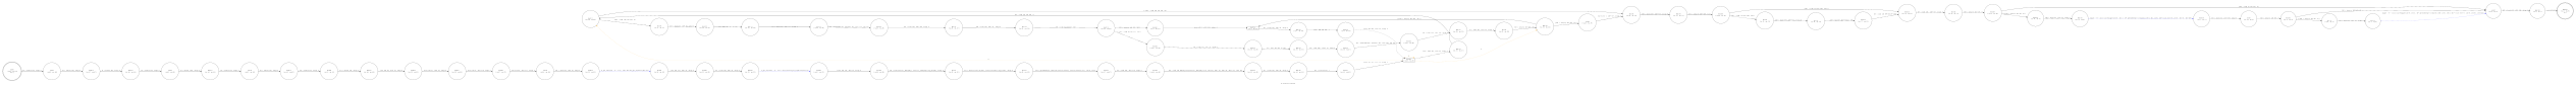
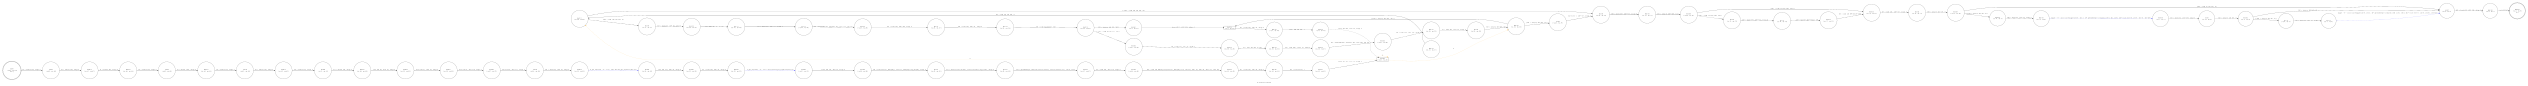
  digraph {
    fontname="Roboto Mono"
    label=sw_window_is_behind
    rankdir=LR
    node [fontname="Roboto Mono" shape=circle]
    edge [fontname="Roboto Mono"]
    n1 [label="N64070\n(rp:5, ep:0)\nexit" shape=doublecircle]
    n2 [label="N64071\n(rp:69, ep:69)\nentry" shape=doublecircle]
    n3 [label="N64073\n(rp:68, ep:68)"]
    n4 [label="N64074\n(rp:67, ep:67)"]
    n5 [label="N64075\n(rp:66, ep:66)"]
    n6 [label="N64076\n(rp:65, ep:65)"]
    n7 [label="N64077\n(rp:64, ep:64)"]
    n8 [label="N64078\n(rp:63, ep:63)"]
    n9 [label="N64079\n(rp:62, ep:62)"]
    n10 [label="N64080\n(rp:61, ep:61)"]
    n11 [label="N64081\n(rp:60, ep:60)"]
    n12 [label="N64083\n(rp:59, ep:59)"]
    n13 [label="N63091\n(rp:58, ep:58)"]
    n14 [label="N64093\n(rp:57, ep:57)"]
    n15 [label="N64094\n(rp:56, ep:56)"]
    n16 [label="N64095\n(rp:55, ep:55)"]
    n17 [label="N64096\n(rp:54, ep:54)"]
    n18 [label="N64097\n(rp:53, ep:53)"]
    n19 [label="N64098\n(rp:52, ep:52)"]
    n20 [label="N64099\n(rp:51, ep:51)"]
    n21 [label="N64100\n(rp:50, ep:50)"]
    n22 [label="N64101\n(rp:49, ep:49)"]
    n23 [label="N64102\n(rp:48, ep:48)"]
    n24 [label="N64103\n(rp:47, ep:47)"]
    n25 [label="N64104\n(rp:46, ep:46)"]
    n26 [label="N64105\n(rp:45, ep:45)"]
    n27 [label="N64106\n(rp:44, ep:44)"]
    n28 [label="N64107\n(rp:43, ep:43)"]
    n29 [label="N64109\n(rp:42, ep:22)" shape=box]
    n30 [label="N64110\n(rp:41, ep:21)"]
    n31 [label="N64129\n(rp:24, ep:26)"]
    n32 [label="N64111\n(rp:40, ep:20)"]
    n33 [label="N64163\n(rp:23, ep:19)"]
    n34 [label="N64134\n(rp:2, ep:25)" shape=box]
    n35 [label="N64159\n(rp:39, ep:42)"]
    n36 [label="N64138\n(rp:22, ep:18)"]
    n37 [label="N64135\n(rp:1, ep:24)"]
    n38 [label="N64113\n(rp:38, ep:41)"]
    n39 [label="N64139\n(rp:21, ep:17)"]
    n40 [label="N64114\n(rp:37, ep:40)"]
    n41 [label="N64140\n(rp:20, ep:16)"]
    n42 [label="N64115\n(rp:36, ep:39)"]
    n43 [label="N64116\n(rp:35, ep:38)"]
    n44 [label="N65117\n(rp:34, ep:37)"]
    n45 [label="N64118\n(rp:33, ep:36)"]
    n46 [label="N64119\n(rp:32, ep:35)"]
    n47 [label="N64161\n(rp:3, ep:27)"]
    n48 [label="N64162\n(rp:31, ep:34)"]
    n49 [label="N64123\n(rp:30, ep:33)"]
    n50 [label="N64124\n(rp:29, ep:32)"]
    n51 [label="N64125\n(rp:28, ep:31)"]
    n52 [label="N64126\n(rp:27, ep:30)"]
    n53 [label="N64127\n(rp:26, ep:29)"]
    n54 [label="N64128\n(rp:25, ep:28)"]
    n55 [label="N64136\n(rp:0, ep:23)"]
    n56 [label="N64165\n(rp:19, ep:15)"]
    n57 [label="N64145\n(rp:16, ep:12)"]
    n58 [label="N64142\n(rp:18, ep:14)"]
    n59 [label="N64146\n(rp:15, ep:11)"]
    n60 [label="N64143\n(rp:17, ep:13)"]
    n61 [label="N64147\n(rp:14, ep:10)"]
    n62 [label="N64168\n(rp:13, ep:9)"]
    n63 [label="N64157\n(rp:6, ep:2)"]
    n64 [label="N64149\n(rp:12, ep:8)"]
    n65 [label="N64158\n(rp:5, ep:1)"]
    n66 [label="N64150\n(rp:11, ep:7)"]
    n67 [label="N64151\n(rp:10, ep:6)"]
    n68 [label="N64152\n(rp:9, ep:5)"]
    n69 [label="N64170\n(rp:8, ep:4)"]
    n70 [label="N64154\n(rp:7, ep:3)"]
    n2 -> n3 [label="%3 = alloca i64, align 8"]
    n3 -> n4 [label="%4 = alloca i64, align 8"]
    n4 -> n5 [label="%5 = alloca i64, align 8"]
    n5 -> n6 [label="%6 = alloca i64, align 8"]
    n6 -> n7 [label="%7 = alloca i64*, align 8"]
    n7 -> n8 [label="%8 = alloca i32, align 4"]
    n8 -> n9 [label="%9 = alloca i32, align 4"]
    n9 -> n10 [label="%10 = alloca i32, align 4"]
    n10 -> n11 [label="%11 = alloca i32, align 4"]
    n11 -> n12 [label="store i64 %0, i64* %3, align 8"]
    n12 -> n13 [label="store i64 %1, i64* %4, align 8"]
    n13 -> n14 [label="store i32 0, i32* %10, align 4"]
    n14 -> n15 [label="store i32 0, i32* %11, align 4"]
    n15 -> n16 [label="%12 = load i64, i64* %3, align 8"]
    n16 -> n17 [color=blue label="sw_get_toplevel --@-- %13 = call i64 @sw_get_toplevel(i64 %12)" style=dashed]
    n17 -> n18 [label="store i64 %13, i64* %3, align 8"]
    n18 -> n19 [label="%14 = load i64, i64* %4, align 8"]
    n19 -> n20 [color=blue label="sw_get_toplevel --@-- %15 = call i64 @sw_get_toplevel(i64 %14)" style=dashed]
    n20 -> n21 [label="store i64 %15, i64* %4, align 8"]
    n21 -> n22 [label="%16 = load %struct._XDisplay*, %struct._XDisplay** @g_display, align 8"]
    n22 -> n23 [label="%17 = load %struct.Screen*, %struct.Screen** @g_screen, align 8"]
    n23 -> n24 [label="%18 = getelementptr inbounds %struct.Screen, %struct.Screen* %17, i32 0, i32 2"]
    n24 -> n25 [label="%19 = load i64, i64* %18, align 8"]
    n25 -> n26 [label="%20 = call i32 @XQueryTree(%struct._XDisplay* %16, i64 %19, i64* %5, i64* %6, i64** %7, i32* %8)"]
    n26 -> n27 [label="%21 = load i32, i32* %8, align 4"]
    n27 -> n28 [label="%22 = sub i32 %21, 1"]
    n28 -> n29 [label="store i32 %22, i32* %9, align 4"]
    n29 -> n29 [color=orange label="@" style=dashed]
-   n29 -> n30 [label="%24 = load i32, i32* %9, align 4"]
    n29 -> n31 [color=orange label="@" style=dashed]
    n29 -> n32 [color=orange label="@" style=dashed]
    n30 -> n32 [label="%25 = icmp sge i32 %24, 0"]
    n31 -> n33 [label="[%42 = icmp eq i64 %40, %41]"]
    n31 -> n34 [label="[!(%42 = icmp eq i64 %40, %41)]"]
    n32 -> n35 [label="[%25 = icmp sge i32 %24, 0]"]
    n32 -> n36 [label="[!(%25 = icmp sge i32 %24, 0)]"]
    n33 -> n36 [label="store i32 1, i32* %11, align 4"]
    n34 -> n37 [label="%47 = load i32, i32* %9, align 4"]
    n35 -> n38 [label="%27 = load i32, i32* %9, align 4"]
    n36 -> n39 [label="%50 = load i64*, i64** %7, align 8"]
    n37 -> n55 [label="%48 = add i32 %47, -1"]
    n38 -> n40 [label="%28 = sext i32 %27 to i64"]
    n39 -> n41 [label="%51 = icmp ne i64* %50, null"]
    n40 -> n42 [label="%29 = load i64*, i64** %7, align 8"]
    n41 -> n56 [label="[%51 = icmp ne i64* %50, null]"]
    n41 -> n57 [label="[!(%51 = icmp ne i64* %50, null)]"]
    n42 -> n43 [label="%30 = getelementptr inbounds i64, i64* %29, i64 %28"]
    n43 -> n44 [label="%31 = load i64, i64* %30, align 8"]
    n44 -> n45 [label="%32 = load i64, i64* %4, align 8"]
    n45 -> n46 [label="%33 = icmp eq i64 %31, %32"]
    n46 -> n47 [label="[%33 = icmp eq i64 %31, %32]"]
    n46 -> n48 [label="[!(%33 = icmp eq i64 %31, %32)]"]
    n47 -> n34 [label="store i32 1, i32* %10, align 4"]
    n48 -> n49 [label="%36 = load i32, i32* %9, align 4"]
    n49 -> n50 [label="%37 = sext i32 %36 to i64"]
    n50 -> n51 [label="%38 = load i64*, i64** %7, align 8"]
    n51 -> n52 [label="%39 = getelementptr inbounds i64, i64* %38, i64 %37"]
    n52 -> n53 [label="%40 = load i64, i64* %39, align 8"]
    n53 -> n54 [label="%41 = load i64, i64* %3, align 8"]
    n54 -> n31 [label="%42 = icmp eq i64 %40, %41"]
    n55 -> n29 [label="store i32 %48, i32* %9, align 4" style=dashed]
    n56 -> n58 [label="%53 = load i64*, i64** %7, align 8"]
    n57 -> n59 [label="%57 = load i32, i32* %11, align 4"]
    n58 -> n60 [label="%54 = bitcast i64* %53 to i8*"]
    n59 -> n61 [label="%58 = icmp ne i32 %57, 0"]
    n60 -> n57 [label="%55 = call i32 @XFree(i8* %54)"]
    n61 -> n62 [label="[!(%58 = icmp ne i32 %57, 0)]"]
    n61 -> n63 [label="[%58 = icmp ne i32 %57, 0]"]
    n62 -> n64 [label="%60 = load i64, i64* %3, align 8"]
    n63 -> n65 [label="%67 = load i32, i32* %10, align 4"]
    n64 -> n66 [color=blue label="logger --@-- call void @logger(i32 0, i32 2, i8* getelementptr inbounds ([49 x i8], [49 x i8]* @.str.52.710, i32 0, i32 0), i64 %60)" style=dashed]
    n65 -> n1 [label="ret i32 %67"]
    n66 -> n67 [label="%61 = load i32, i32* %10, align 4"]
    n67 -> n68 [label="%62 = icmp ne i32 %61, 0"]
    n68 -> n63 [label="[%62 = icmp ne i32 %61, 0]"]
    n68 -> n69 [label="[!(%62 = icmp ne i32 %61, 0)]"]
    n69 -> n70 [label="%64 = load i64, i64* %4, align 8"]
    n70 -> n63 [color=blue label="logger --@-- call void @logger(i32 0, i32 2, i8* getelementptr inbounds ([56 x i8], [56 x i8]* @.str.53.711, i32 0, i32 0), i64 %64)" style=dashed]
  }
